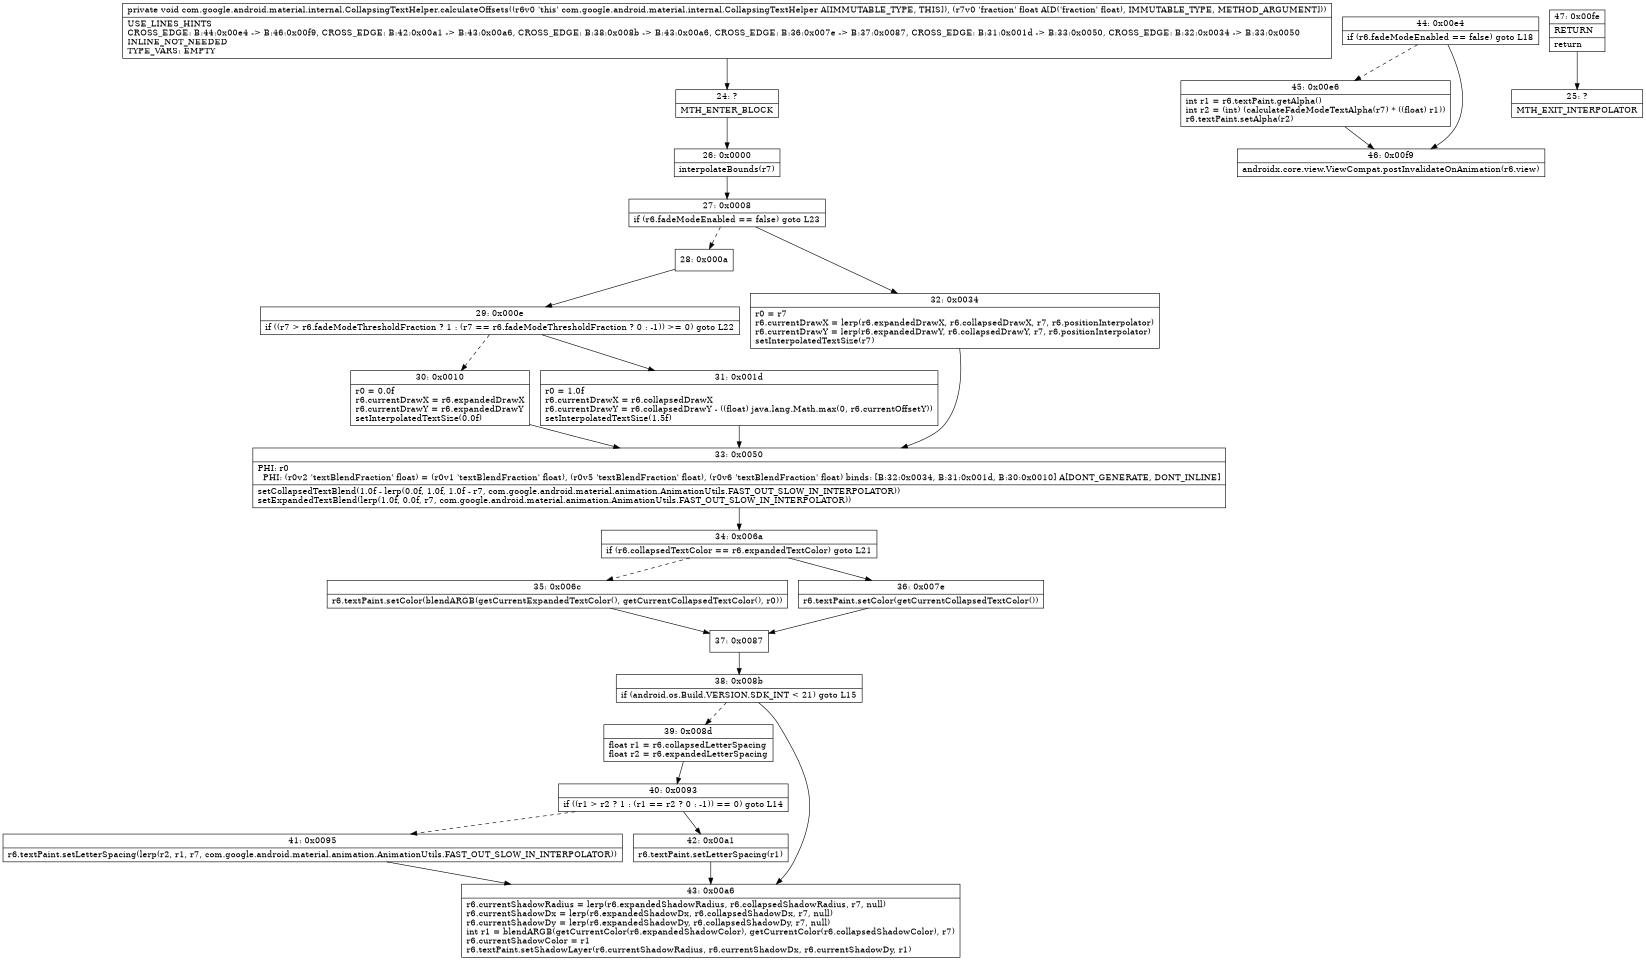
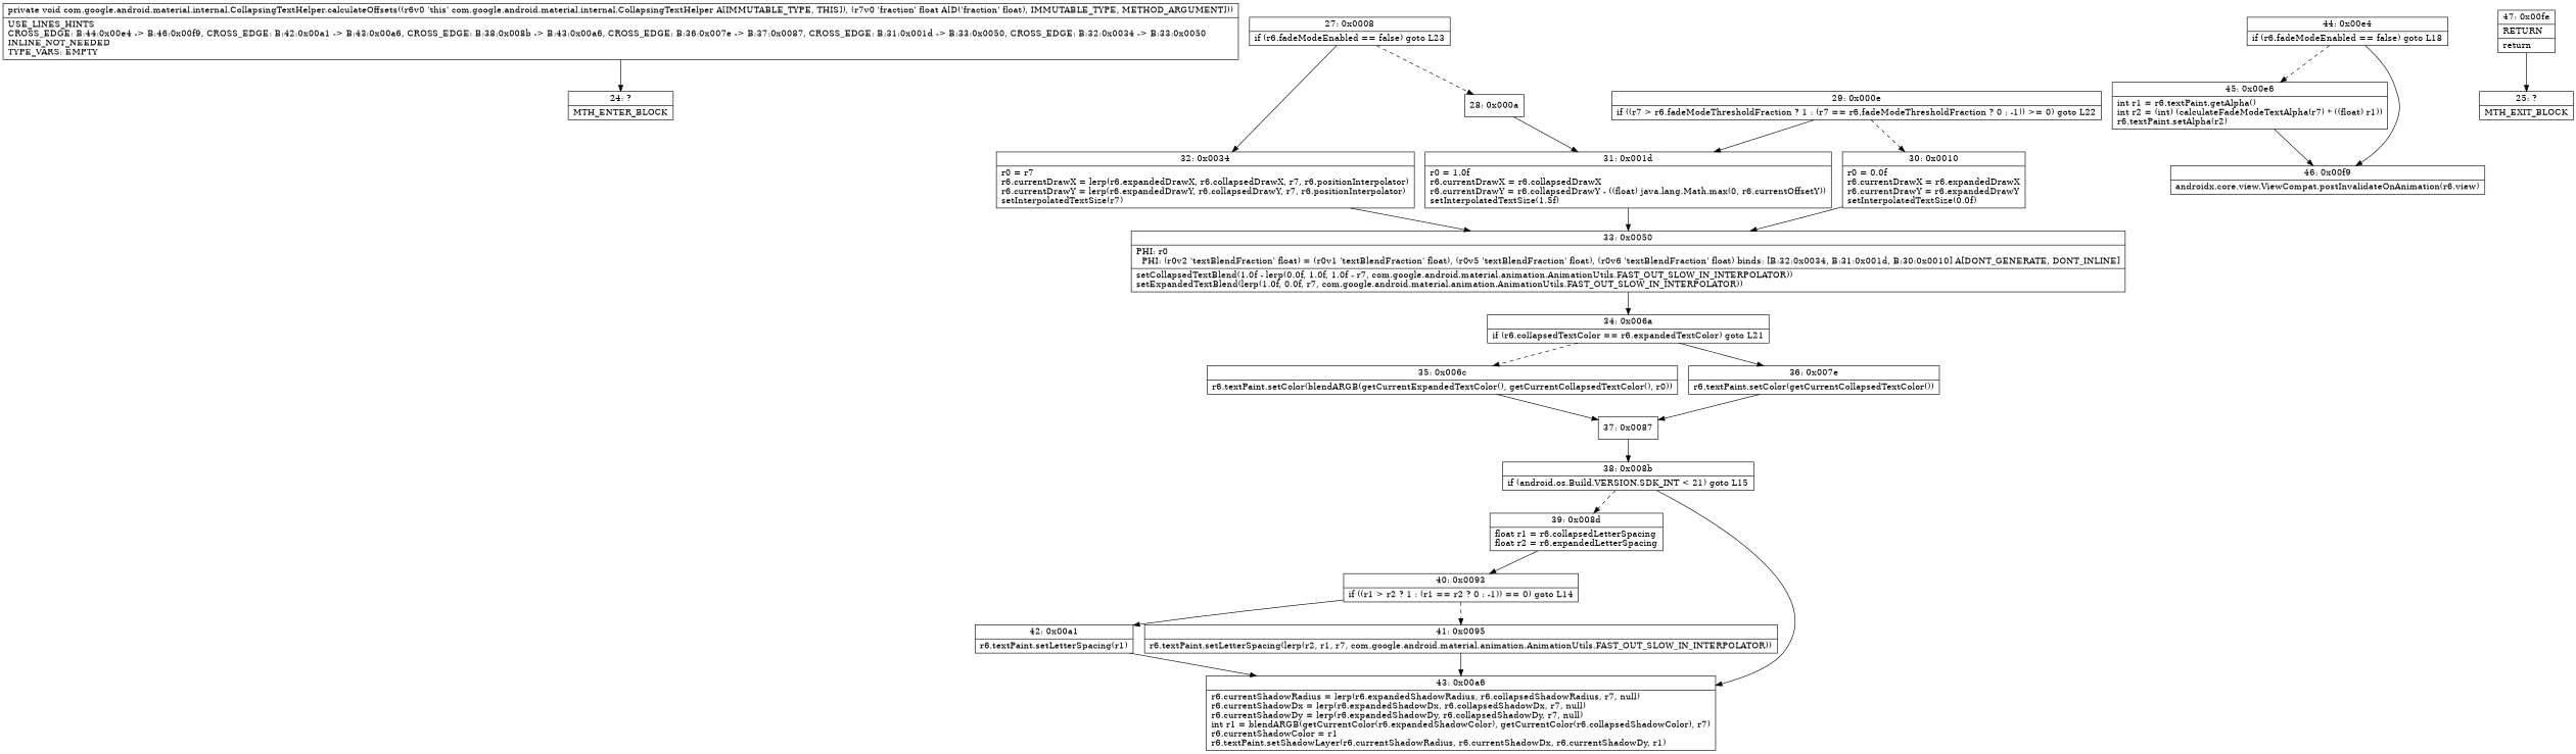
  digraph {
    node [shape=record]
    n1 [label="{24\:\ ?|MTH_ENTER_BLOCK\l}"]
-   n2 [label="{26\:\ 0x0000|interpolateBounds(r7)\l}"]
    n3 [label="{27\:\ 0x0008|if (r6.fadeModeEnabled == false) goto L23\l}"]
    n4 [label="{28\:\ 0x000a}"]
    n5 [label="{32\:\ 0x0034|r0 = r7\lr6.currentDrawX = lerp(r6.expandedDrawX, r6.collapsedDrawX, r7, r6.positionInterpolator)\lr6.currentDrawY = lerp(r6.expandedDrawY, r6.collapsedDrawY, r7, r6.positionInterpolator)\lsetInterpolatedTextSize(r7)\l}"]
    n6 [label="{29\:\ 0x000e|if ((r7 \> r6.fadeModeThresholdFraction ? 1 : (r7 == r6.fadeModeThresholdFraction ? 0 : \-1)) \>= 0) goto L22\l}"]
    n7 [label="{33\:\ 0x0050|PHI: r0 \l  PHI: (r0v2 'textBlendFraction' float) = (r0v1 'textBlendFraction' float), (r0v5 'textBlendFraction' float), (r0v6 'textBlendFraction' float) binds: [B:32:0x0034, B:31:0x001d, B:30:0x0010] A[DONT_GENERATE, DONT_INLINE]\l|setCollapsedTextBlend(1.0f \- lerp(0.0f, 1.0f, 1.0f \- r7, com.google.android.material.animation.AnimationUtils.FAST_OUT_SLOW_IN_INTERPOLATOR))\lsetExpandedTextBlend(lerp(1.0f, 0.0f, r7, com.google.android.material.animation.AnimationUtils.FAST_OUT_SLOW_IN_INTERPOLATOR))\l}"]
    n8 [label="{30\:\ 0x0010|r0 = 0.0f\lr6.currentDrawX = r6.expandedDrawX\lr6.currentDrawY = r6.expandedDrawY\lsetInterpolatedTextSize(0.0f)\l}"]
    n9 [label="{31\:\ 0x001d|r0 = 1.0f\lr6.currentDrawX = r6.collapsedDrawX\lr6.currentDrawY = r6.collapsedDrawY \- ((float) java.lang.Math.max(0, r6.currentOffsetY))\lsetInterpolatedTextSize(1.5f)\l}"]
    n10 [label="{34\:\ 0x006a|if (r6.collapsedTextColor == r6.expandedTextColor) goto L21\l}"]
    n11 [label="{35\:\ 0x006c|r6.textPaint.setColor(blendARGB(getCurrentExpandedTextColor(), getCurrentCollapsedTextColor(), r0))\l}"]
    n12 [label="{36\:\ 0x007e|r6.textPaint.setColor(getCurrentCollapsedTextColor())\l}"]
    n13 [label="{37\:\ 0x0087}"]
    n14 [label="{38\:\ 0x008b|if (android.os.Build.VERSION.SDK_INT \< 21) goto L15\l}"]
    n15 [label="{39\:\ 0x008d|float r1 = r6.collapsedLetterSpacing\lfloat r2 = r6.expandedLetterSpacing\l}"]
    n16 [label="{43\:\ 0x00a6|r6.currentShadowRadius = lerp(r6.expandedShadowRadius, r6.collapsedShadowRadius, r7, null)\lr6.currentShadowDx = lerp(r6.expandedShadowDx, r6.collapsedShadowDx, r7, null)\lr6.currentShadowDy = lerp(r6.expandedShadowDy, r6.collapsedShadowDy, r7, null)\lint r1 = blendARGB(getCurrentColor(r6.expandedShadowColor), getCurrentColor(r6.collapsedShadowColor), r7)\lr6.currentShadowColor = r1\lr6.textPaint.setShadowLayer(r6.currentShadowRadius, r6.currentShadowDx, r6.currentShadowDy, r1)\l}"]
    n17 [label="{40\:\ 0x0093|if ((r1 \> r2 ? 1 : (r1 == r2 ? 0 : \-1)) == 0) goto L14\l}"]
    n18 [label="{41\:\ 0x0095|r6.textPaint.setLetterSpacing(lerp(r2, r1, r7, com.google.android.material.animation.AnimationUtils.FAST_OUT_SLOW_IN_INTERPOLATOR))\l}"]
    n19 [label="{42\:\ 0x00a1|r6.textPaint.setLetterSpacing(r1)\l}"]
    n20 [label="{44\:\ 0x00e4|if (r6.fadeModeEnabled == false) goto L18\l}"]
    n21 [label="{45\:\ 0x00e6|int r1 = r6.textPaint.getAlpha()\lint r2 = (int) (calculateFadeModeTextAlpha(r7) * ((float) r1))\lr6.textPaint.setAlpha(r2)\l}"]
    n22 [label="{46\:\ 0x00f9|androidx.core.view.ViewCompat.postInvalidateOnAnimation(r6.view)\l}"]
    n23 [label="{47\:\ 0x00fe|RETURN\l|return\l}"]
-   n24 [label="{25\:\ ?|MTH_EXIT_INTERPOLATOR\l}"]
+   n24 [label="{25\:\ ?|MTH_EXIT_BLOCK\l}"]
    n25 [label="{private void com.google.android.material.internal.CollapsingTextHelper.calculateOffsets((r6v0 'this' com.google.android.material.internal.CollapsingTextHelper A[IMMUTABLE_TYPE, THIS]), (r7v0 'fraction' float A[D('fraction' float), IMMUTABLE_TYPE, METHOD_ARGUMENT]))  | USE_LINES_HINTS\lCROSS_EDGE: B:44:0x00e4 \-\> B:46:0x00f9, CROSS_EDGE: B:42:0x00a1 \-\> B:43:0x00a6, CROSS_EDGE: B:38:0x008b \-\> B:43:0x00a6, CROSS_EDGE: B:36:0x007e \-\> B:37:0x0087, CROSS_EDGE: B:31:0x001d \-\> B:33:0x0050, CROSS_EDGE: B:32:0x0034 \-\> B:33:0x0050\lINLINE_NOT_NEEDED\lTYPE_VARS: EMPTY\l}"]
-   n1 -> n2
-   n2 -> n3
    n3 -> n4 [style=dashed]
    n3 -> n5
-   n4 -> n6
+   n4 -> n9
    n5 -> n7
    n6 -> n8 [style=dashed]
    n6 -> n9
    n7 -> n10
    n8 -> n7
    n9 -> n7
    n10 -> n11 [style=dashed]
    n10 -> n12
    n11 -> n13
    n12 -> n13
    n13 -> n14
    n14 -> n15 [style=dashed]
    n14 -> n16
    n15 -> n17
    n17 -> n18 [style=dashed]
    n17 -> n19
    n18 -> n16
    n19 -> n16
    n20 -> n21 [style=dashed]
    n20 -> n22
    n21 -> n22
    n23 -> n24
    n25 -> n1
  }
